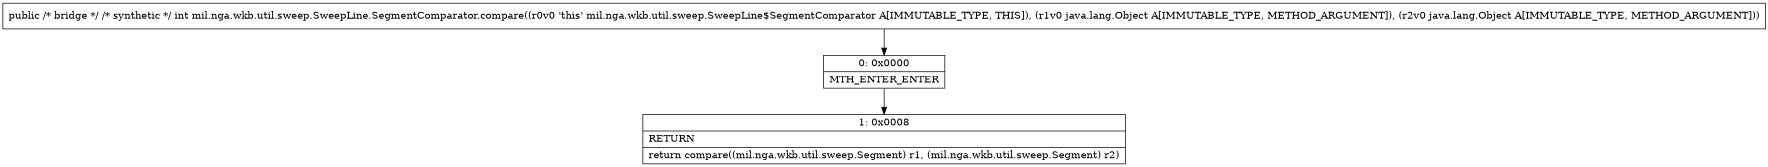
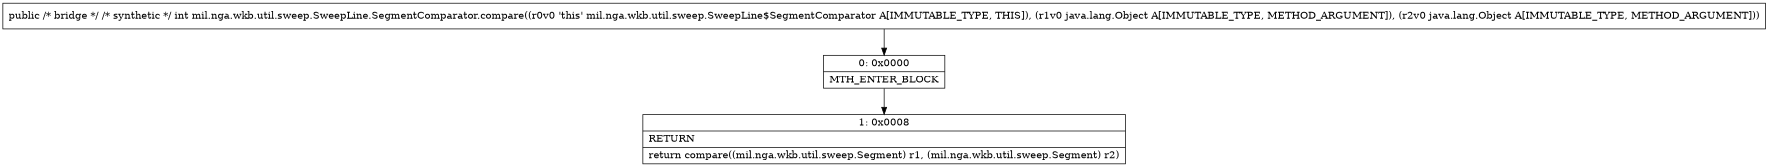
  digraph {
    node [shape=record]
-   n1 [label="{0\:\ 0x0000|MTH_ENTER_ENTER\l}"]
+   n1 [label="{0\:\ 0x0000|MTH_ENTER_BLOCK\l}"]
    n2 [label="{1\:\ 0x0008|RETURN\l|return compare((mil.nga.wkb.util.sweep.Segment) r1, (mil.nga.wkb.util.sweep.Segment) r2)\l}"]
    n3 [label="{public \/* bridge *\/ \/* synthetic *\/ int mil.nga.wkb.util.sweep.SweepLine.SegmentComparator.compare((r0v0 'this' mil.nga.wkb.util.sweep.SweepLine$SegmentComparator A[IMMUTABLE_TYPE, THIS]), (r1v0 java.lang.Object A[IMMUTABLE_TYPE, METHOD_ARGUMENT]), (r2v0 java.lang.Object A[IMMUTABLE_TYPE, METHOD_ARGUMENT])) }"]
    n1 -> n2
    n3 -> n1
  }
